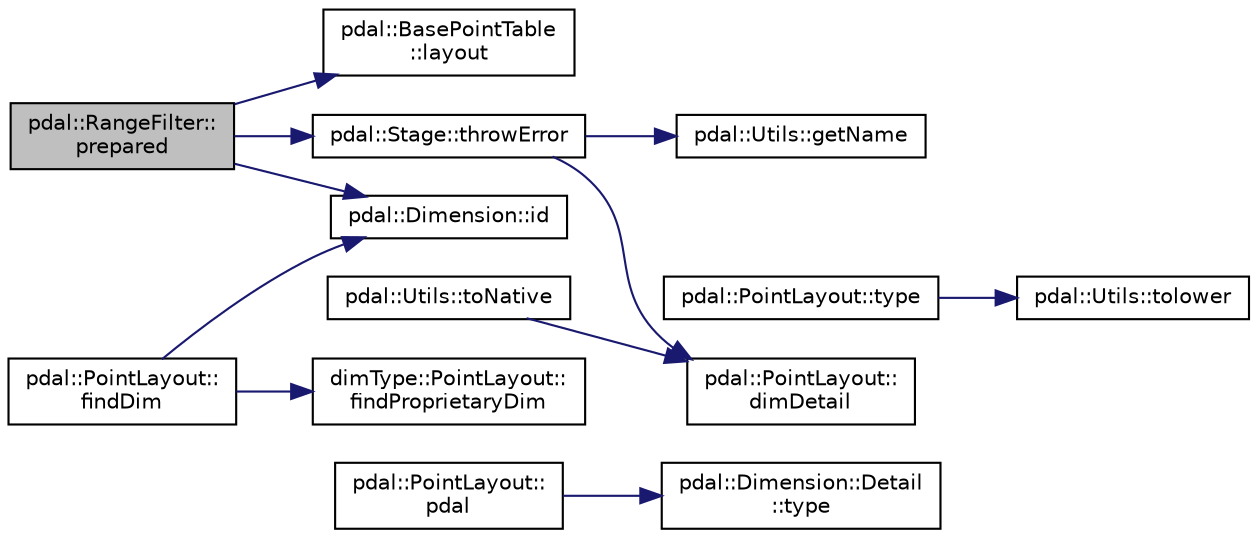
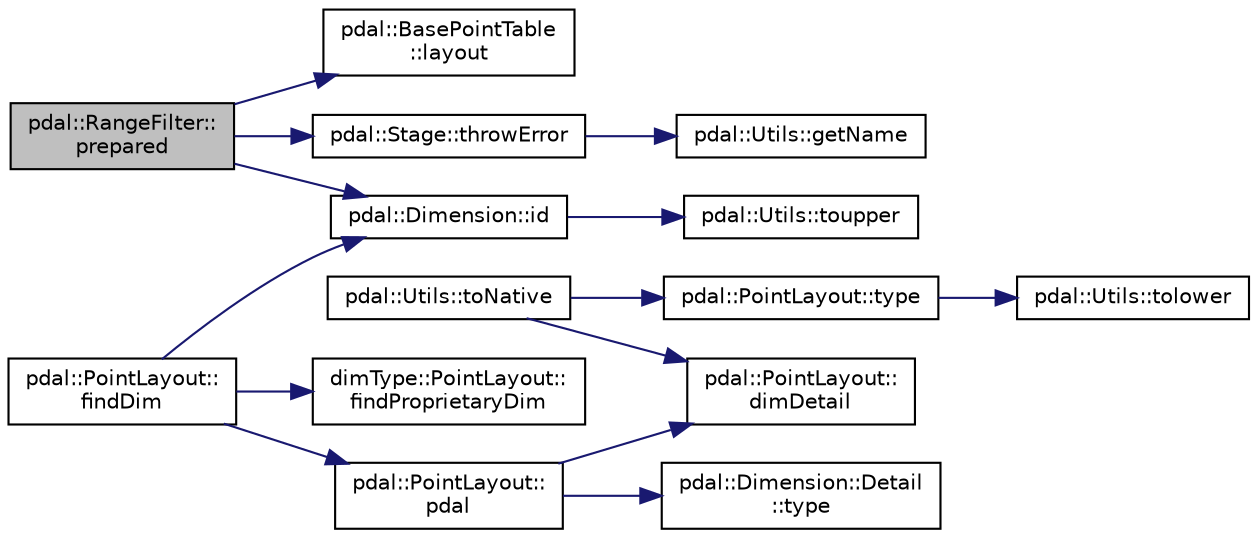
  digraph {
    rankdir=LR
    node [color=black fillcolor=white fontname=Helvetica fontsize=10 shape=record style=filled]
    edge [color=midnightblue fontname=Helvetica fontsize=10 labelfontname=Helvetica labelfontsize=10 style=solid]
    n1 [fillcolor=grey75 fontcolor=black height=0.2 label="pdal::RangeFilter::\lprepared" width=0.4]
    n2 [height=0.2 label="pdal::BasePointTable\l::layout" width=0.4]
    n3 [height=0.2 label="pdal::Stage::throwError" width=0.4]
    n4 [height=0.2 label="pdal::Dimension::id" width=0.4]
    n5 [height=0.2 label="pdal::PointLayout::\lfindDim" width=0.4]
    n6 [height=0.2 label="pdal::PointLayout::\lpdal" width=0.4]
    n7 [height=0.2 label="dimType::PointLayout::\lfindProprietaryDim" width=0.4]
    n8 [height=0.2 label="pdal::Utils::getName" width=0.4]
    n9 [height=0.2 label="pdal::PointLayout::\ldimDetail" width=0.4]
    n10 [height=0.2 label="pdal::Dimension::Detail\l::type" width=0.4]
+   n11 [height=0.2 label="pdal::Utils::toupper" width=0.4]
    n12 [height=0.2 label="pdal::Utils::toNative" width=0.4]
    n13 [height=0.2 label="pdal::PointLayout::type" width=0.4]
    n14 [height=0.2 label="pdal::Utils::tolower" width=0.4]
    n1 -> n2
    n1 -> n3
    n1 -> n4
    n3 -> n8
+   n4 -> n11
    n5 -> n4
+   n5 -> n6
    n5 -> n7
-   n3 -> n9
+   n6 -> n9
    n6 -> n10
    n12 -> n9
+   n12 -> n13
    n13 -> n14
  }
